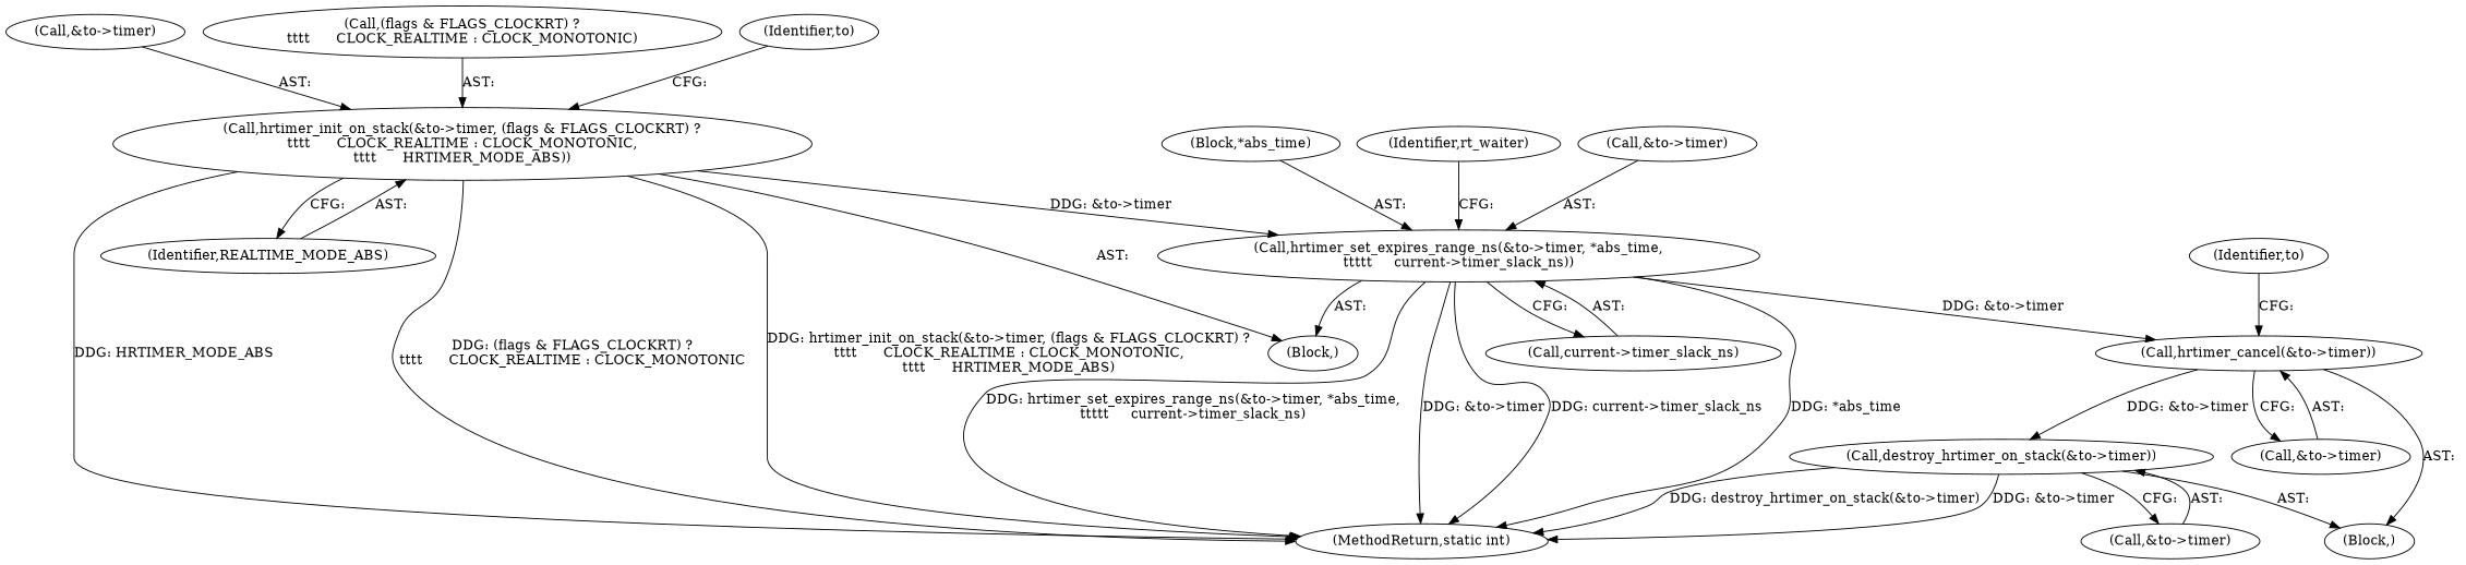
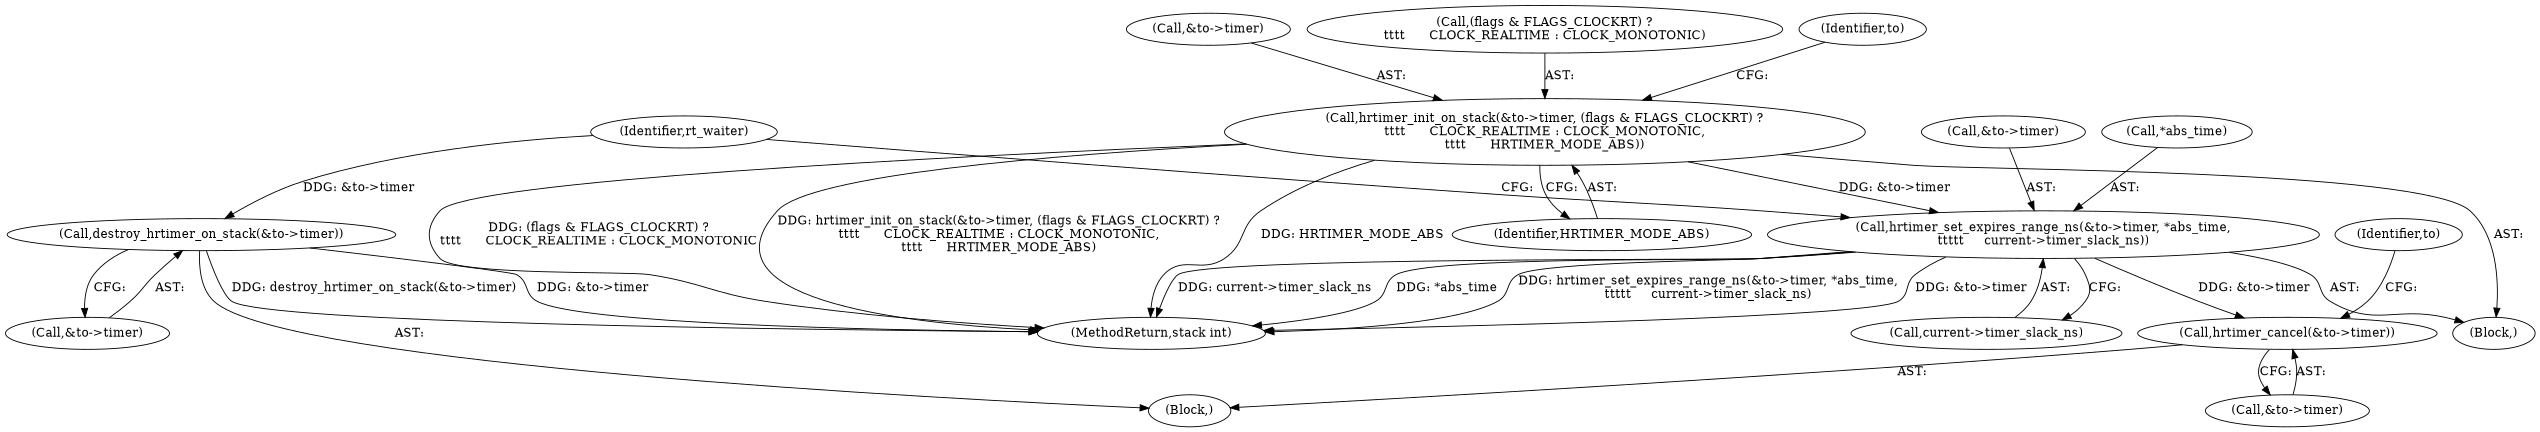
  digraph {
    n1 [label="(Call,destroy_hrtimer_on_stack(&to->timer))"]
    n2 [label="(Call,&to->timer)"]
    n3 [label="(Block,)"]
-   n4 [label="(MethodReturn,static int)"]
+   n4 [label="(MethodReturn,stack int)"]
    n5 [label="(Call,hrtimer_cancel(&to->timer))"]
    n6 [label="(Call,&to->timer)"]
    n7 [label="(Call,hrtimer_set_expires_range_ns(&to->timer, *abs_time,\n\t\t\t\t\t     current->timer_slack_ns))"]
    n8 [label="(Call,current->timer_slack_ns)"]
    n9 [label="(Block,)"]
    n10 [label="(Call,hrtimer_init_on_stack(&to->timer, (flags & FLAGS_CLOCKRT) ?\n\t\t\t\t      CLOCK_REALTIME : CLOCK_MONOTONIC,\n\t\t\t\t      HRTIMER_MODE_ABS))"]
-   n11 [label="(Identifier,REALTIME_MODE_ABS)"]
+   n11 [label="(Identifier,HRTIMER_MODE_ABS)"]
    n12 [label="(Identifier,rt_waiter)"]
    n13 [label="(Call,&to->timer)"]
    n14 [label="(Call,&to->timer)"]
-   n15 [label="(Block,*abs_time)"]
+   n15 [label="(Call,*abs_time)"]
    n16 [label="(Identifier,to)"]
    n17 [label="(Call,(flags & FLAGS_CLOCKRT) ?\n\t\t\t\t      CLOCK_REALTIME : CLOCK_MONOTONIC)"]
    n18 [label="(Identifier,to)"]
    n1 -> n2 [label="CFG: "]
    n1 -> n3 [label="AST: "]
    n1 -> n4 [label="DDG: destroy_hrtimer_on_stack(&to->timer)"]
    n1 -> n4 [label="DDG: &to->timer"]
    n2 -> n1 [label="AST: "]
-   n5 -> n1 [label="DDG: &to->timer"]
+   n12 -> n1 [label="DDG: &to->timer"]
    n5 -> n3 [label="AST: "]
    n5 -> n6 [label="CFG: "]
    n6 -> n5 [label="AST: "]
    n7 -> n4 [label="DDG: *abs_time"]
    n7 -> n4 [label="DDG: hrtimer_set_expires_range_ns(&to->timer, *abs_time,\n\t\t\t\t\t     current->timer_slack_ns)"]
    n7 -> n4 [label="DDG: &to->timer"]
    n7 -> n4 [label="DDG: current->timer_slack_ns"]
    n7 -> n5 [label="DDG: &to->timer"]
    n7 -> n8 [label="CFG: "]
    n7 -> n9 [label="AST: "]
    n8 -> n7 [label="AST: "]
    n10 -> n4 [label="DDG: HRTIMER_MODE_ABS"]
    n10 -> n4 [label="DDG: (flags & FLAGS_CLOCKRT) ?\n\t\t\t\t      CLOCK_REALTIME : CLOCK_MONOTONIC"]
    n10 -> n4 [label="DDG: hrtimer_init_on_stack(&to->timer, (flags & FLAGS_CLOCKRT) ?\n\t\t\t\t      CLOCK_REALTIME : CLOCK_MONOTONIC,\n\t\t\t\t      HRTIMER_MODE_ABS)"]
    n10 -> n7 [label="DDG: &to->timer"]
    n10 -> n9 [label="AST: "]
    n10 -> n11 [label="CFG: "]
    n11 -> n10 [label="AST: "]
    n12 -> n7 [label="CFG: "]
    n13 -> n10 [label="AST: "]
    n14 -> n7 [label="AST: "]
    n15 -> n7 [label="AST: "]
    n16 -> n5 [label="CFG: "]
    n17 -> n10 [label="AST: "]
    n18 -> n10 [label="CFG: "]
  }
